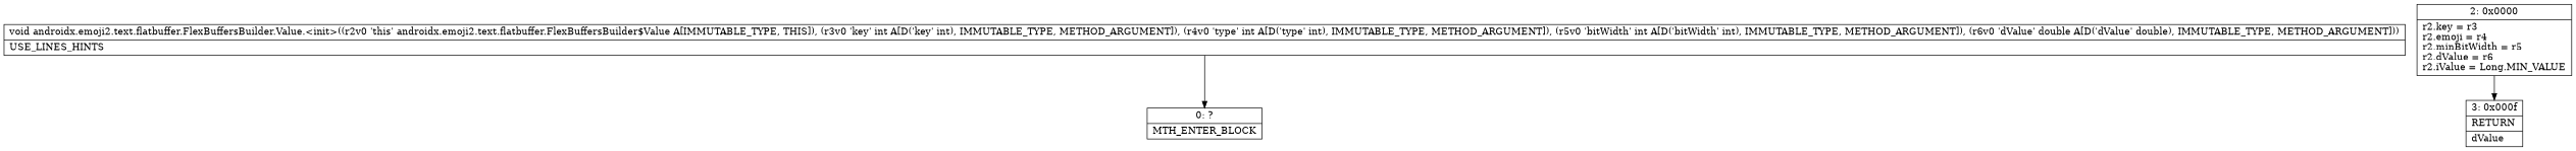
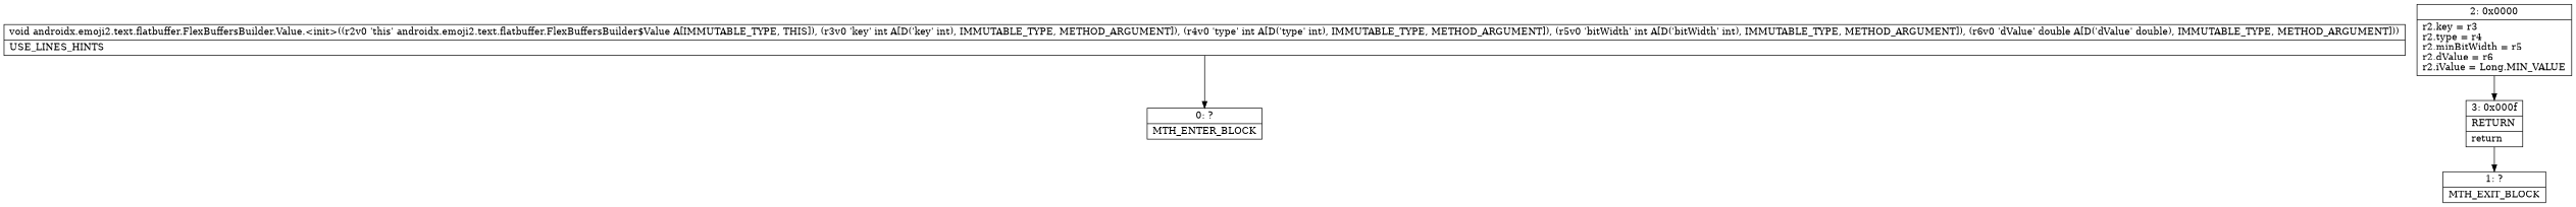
  digraph {
    node [shape=record]
    n1 [label="{0\:\ ?|MTH_ENTER_BLOCK\l}"]
-   n2 [label="{2\:\ 0x0000|r2.key = r3\lr2.emoji = r4\lr2.minBitWidth = r5\lr2.dValue = r6\lr2.iValue = Long.MIN_VALUE\l}"]
-   n3 [label="{3\:\ 0x000f|RETURN\l|dValue\l}"]
+   n2 [label="{2\:\ 0x0000|r2.key = r3\lr2.type = r4\lr2.minBitWidth = r5\lr2.dValue = r6\lr2.iValue = Long.MIN_VALUE\l}"]
+   n3 [label="{3\:\ 0x000f|RETURN\l|return\l}"]
+   n4 [label="{1\:\ ?|MTH_EXIT_BLOCK\l}"]
    n5 [label="{void androidx.emoji2.text.flatbuffer.FlexBuffersBuilder.Value.\<init\>((r2v0 'this' androidx.emoji2.text.flatbuffer.FlexBuffersBuilder$Value A[IMMUTABLE_TYPE, THIS]), (r3v0 'key' int A[D('key' int), IMMUTABLE_TYPE, METHOD_ARGUMENT]), (r4v0 'type' int A[D('type' int), IMMUTABLE_TYPE, METHOD_ARGUMENT]), (r5v0 'bitWidth' int A[D('bitWidth' int), IMMUTABLE_TYPE, METHOD_ARGUMENT]), (r6v0 'dValue' double A[D('dValue' double), IMMUTABLE_TYPE, METHOD_ARGUMENT]))  | USE_LINES_HINTS\l}"]
    n2 -> n3
+   n3 -> n4
    n5 -> n1
  }
